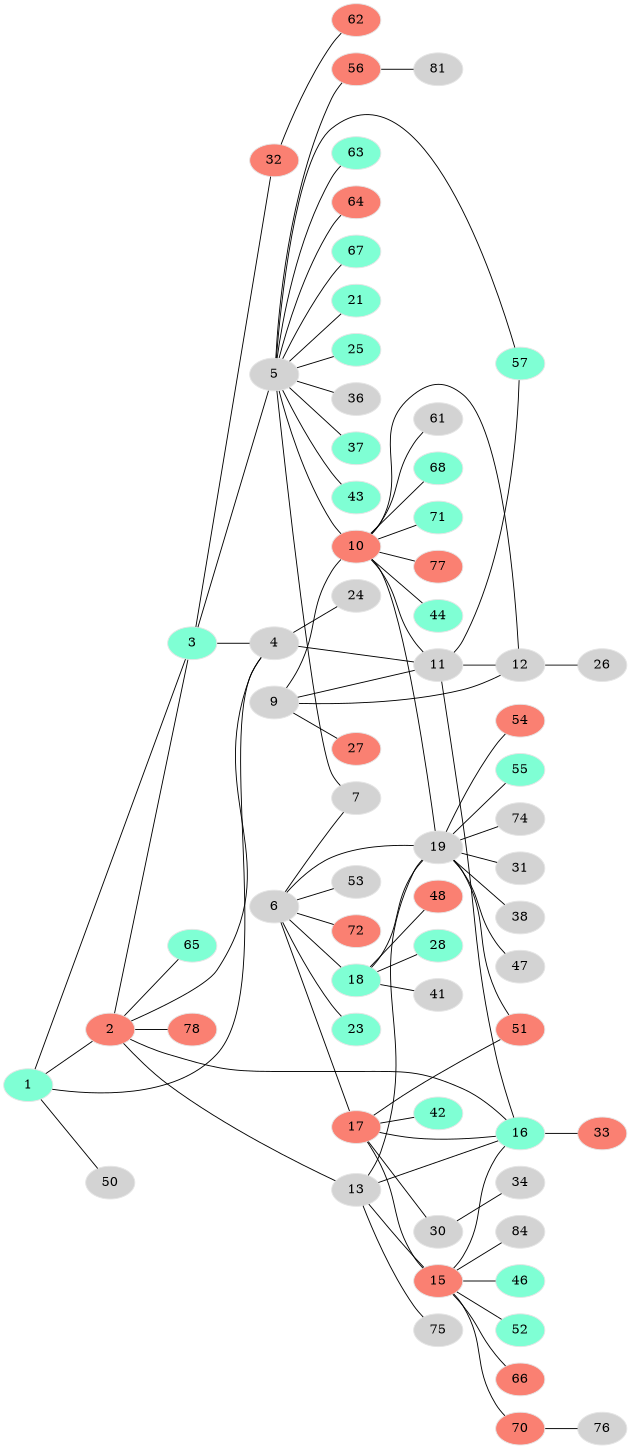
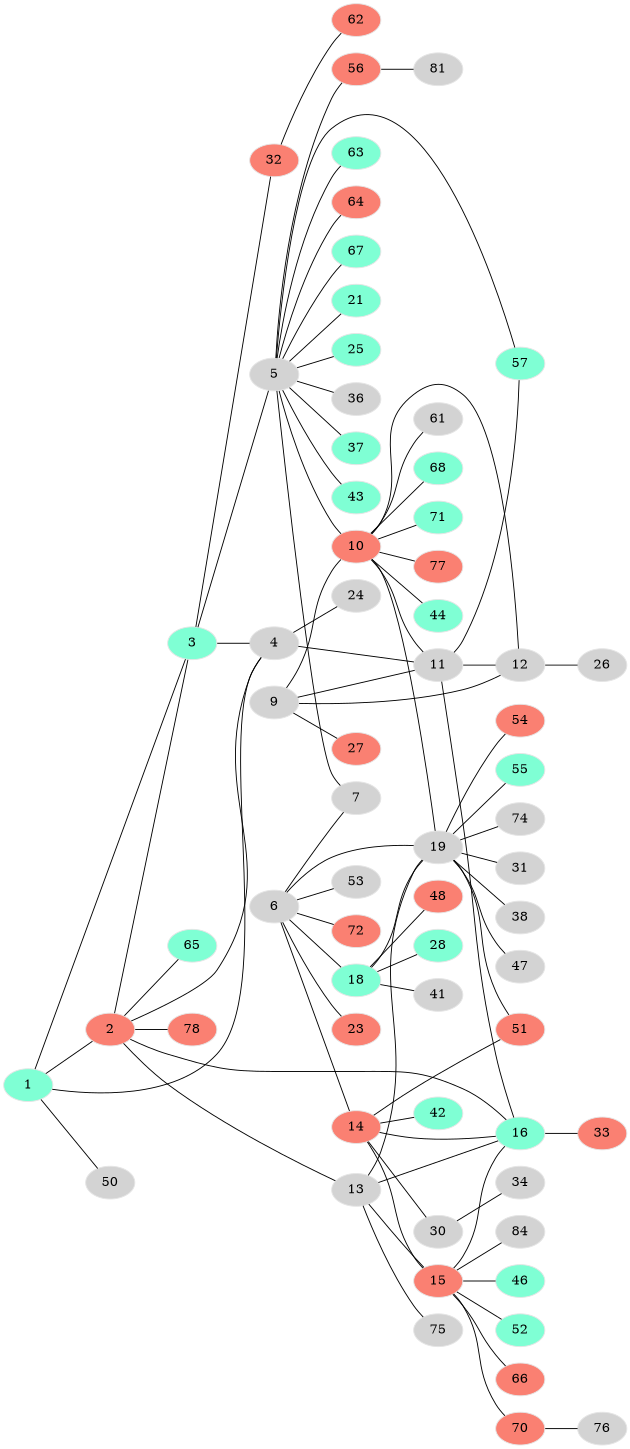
  graph {
    rankdir=LR
    node [color=gray90 fillcolor=lightgrey style=filled]
    1 [fillcolor=aquamarine super="+39"]
    2 [fillcolor=salmon super="+59"]
    3 [fillcolor=aquamarine]
    4 [super="+35"]
    50
    13 [super="+45"]
    16 [fillcolor=aquamarine super="+60"]
    65 [fillcolor=aquamarine]
    78 [fillcolor=salmon]
    5 [super="+8"]
    32 [fillcolor=salmon super="+86"]
    11 [super="+73"]
    24
    19 [super="+20"]
    15 [fillcolor=salmon]
    75
    33 [fillcolor=salmon]
    7
    10 [fillcolor=salmon super="+22"]
    21 [fillcolor=aquamarine]
    25 [fillcolor=aquamarine]
    36
    37 [fillcolor=aquamarine]
    43 [fillcolor=aquamarine]
    56 [fillcolor=salmon super="+58"]
    57 [fillcolor=aquamarine]
    63 [fillcolor=aquamarine]
    64 [fillcolor=salmon]
    67 [fillcolor=aquamarine]
    62 [fillcolor=salmon]
    12 [super="+85"]
    18 [fillcolor=aquamarine super="+40"]
    28 [fillcolor=aquamarine super="+29"]
    41
    48 [fillcolor=salmon]
    6 [super="+17"]
-   14 [fillcolor=salmon super="+83" label=17]
-   23 [fillcolor=aquamarine]
+   14 [fillcolor=salmon super="+83"]
+   23 [fillcolor=salmon]
    53
    72 [fillcolor=salmon]
    44 [fillcolor=aquamarine]
    61
    68 [fillcolor=aquamarine]
    71 [fillcolor=aquamarine]
    77 [fillcolor=salmon]
    81
    30
    42 [fillcolor=aquamarine]
    51 [fillcolor=salmon]
    31
    38 [super="+49"]
    47
    54 [fillcolor=salmon]
    55 [fillcolor=aquamarine super="+69"]
    74
    9 [super="+79"]
    27 [fillcolor=salmon super="+80"]
    26
    46 [fillcolor=aquamarine]
    52 [fillcolor=aquamarine]
    66 [fillcolor=salmon]
    70 [fillcolor=salmon super="+82"]
    84
    34
    76
    1 -- 2
    1 -- 3
    1 -- 4
    1 -- 50
    2 -- 3
    2 -- 4
    2 -- 13
    2 -- 16
    2 -- 65
    2 -- 78
    3 -- 4
    3 -- 5
    3 -- 32
    4 -- 11
    4 -- 24
    13 -- 16
    13 -- 19
    13 -- 15
    13 -- 75
    16 -- 33
    5 -- 7 [weight=2]
    5 -- 10
    5 -- 21
    5 -- 25
    5 -- 36
    5 -- 37
    5 -- 43
    5 -- 56
    5 -- 57
    5 -- 63
    5 -- 64
    5 -- 67
    32 -- 62
    11 -- 16
    11 -- 57
    11 -- 12
    19 -- 51
    19 -- 31
    19 -- 38
    19 -- 47
    19 -- 54
    19 -- 55
    19 -- 74
    15 -- 16
    15 -- 46
    15 -- 52
    15 -- 66
    15 -- 70
    15 -- 84
    10 -- 11
    10 -- 19
    10 -- 12
    10 -- 44
    10 -- 61
    10 -- 68
    10 -- 71
    10 -- 77
    56 -- 81
    12 -- 26
    18 -- 19 [weight=2]
    18 -- 28
    18 -- 41
    18 -- 48
    6 -- 19 [weight=2]
    6 -- 7
    6 -- 18
    6 -- 14
    6 -- 23
    6 -- 53
    6 -- 72
    14 -- 16
    14 -- 15
    14 -- 30
    14 -- 42
    14 -- 51
    30 -- 34
    9 -- 11
    9 -- 10
    9 -- 12
    9 -- 27
    70 -- 76
  }
